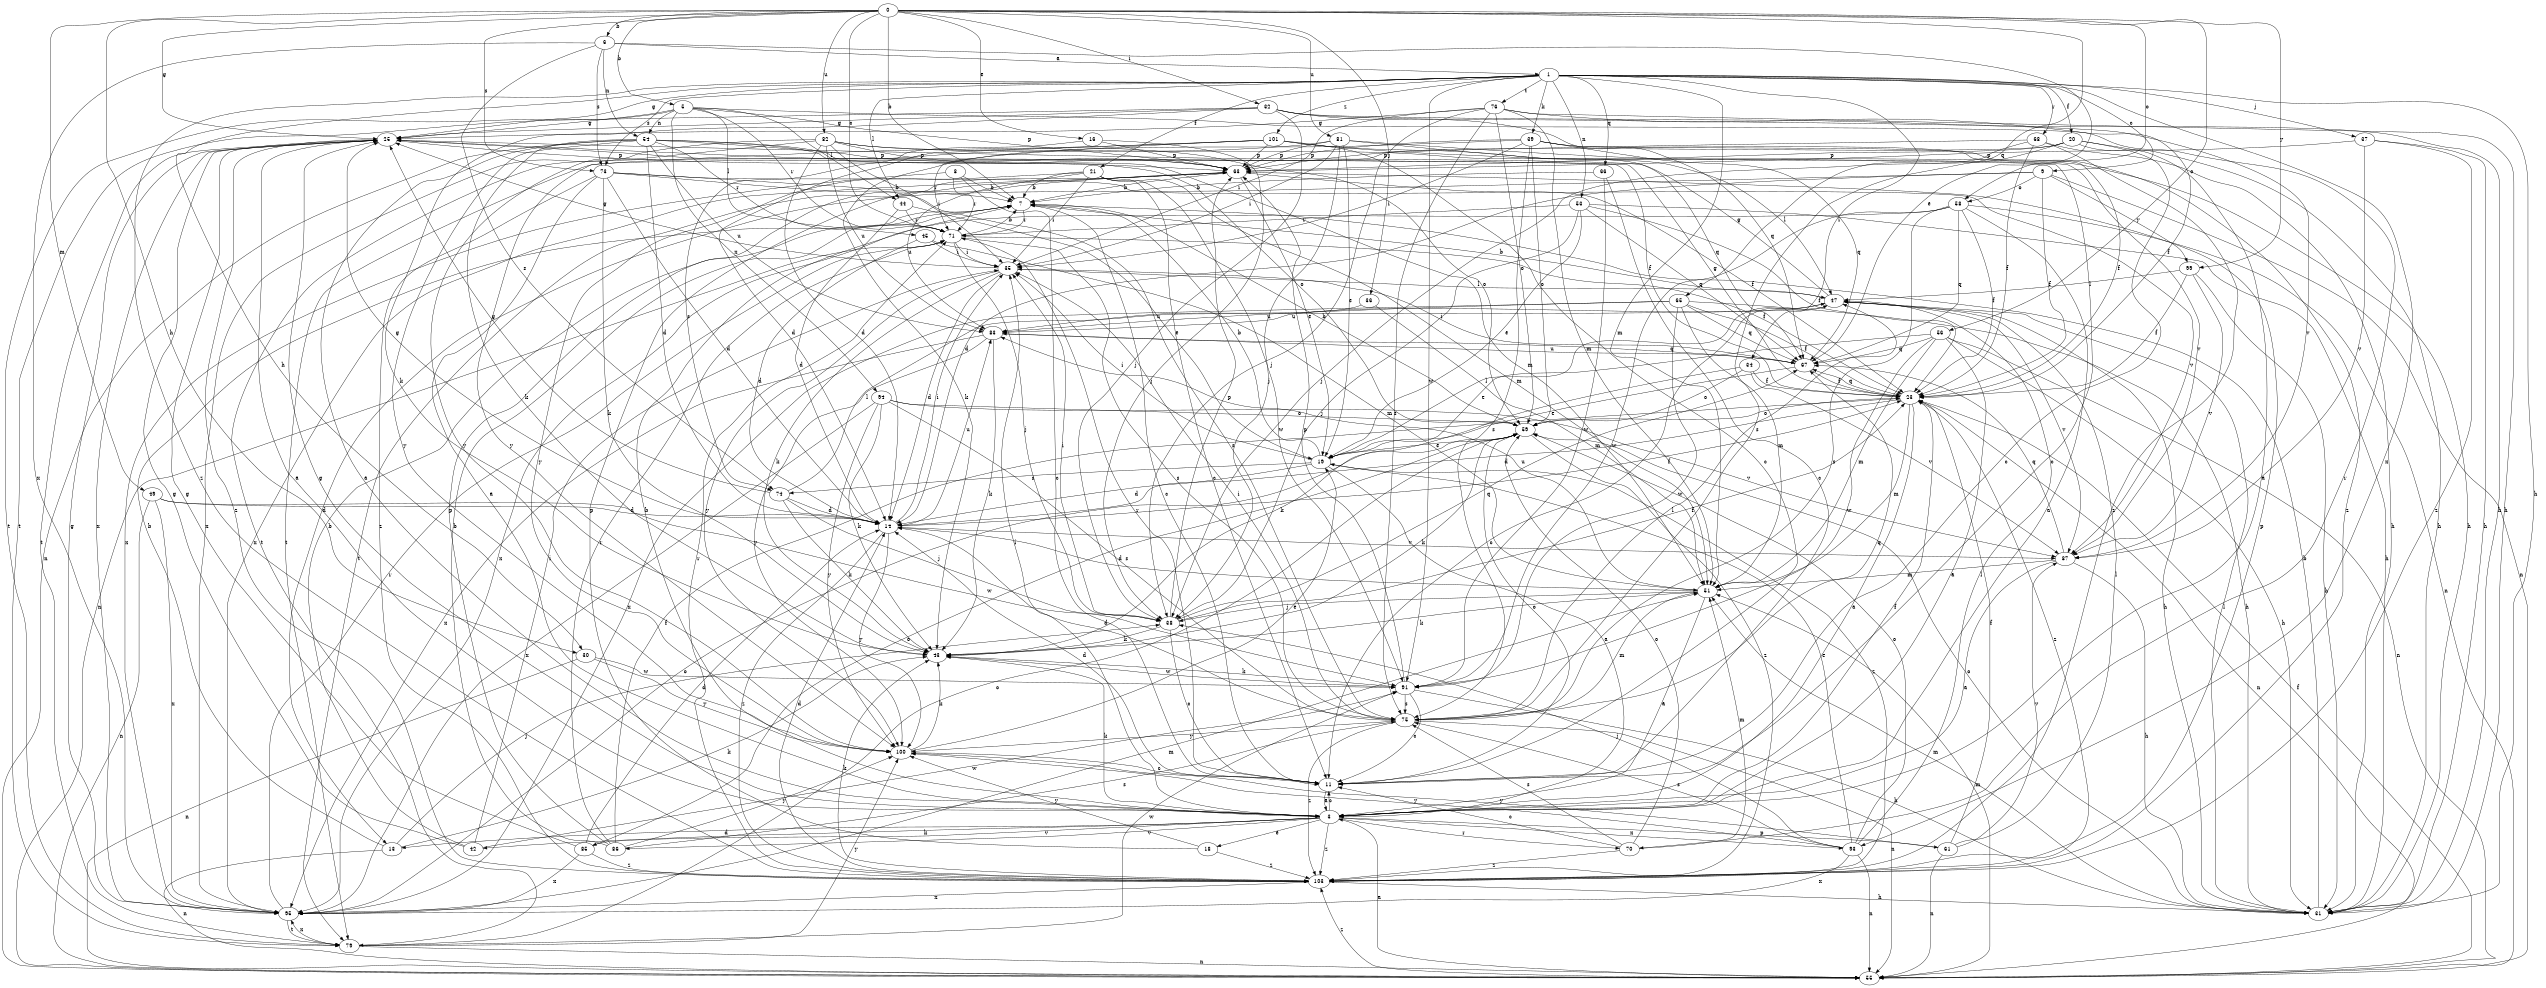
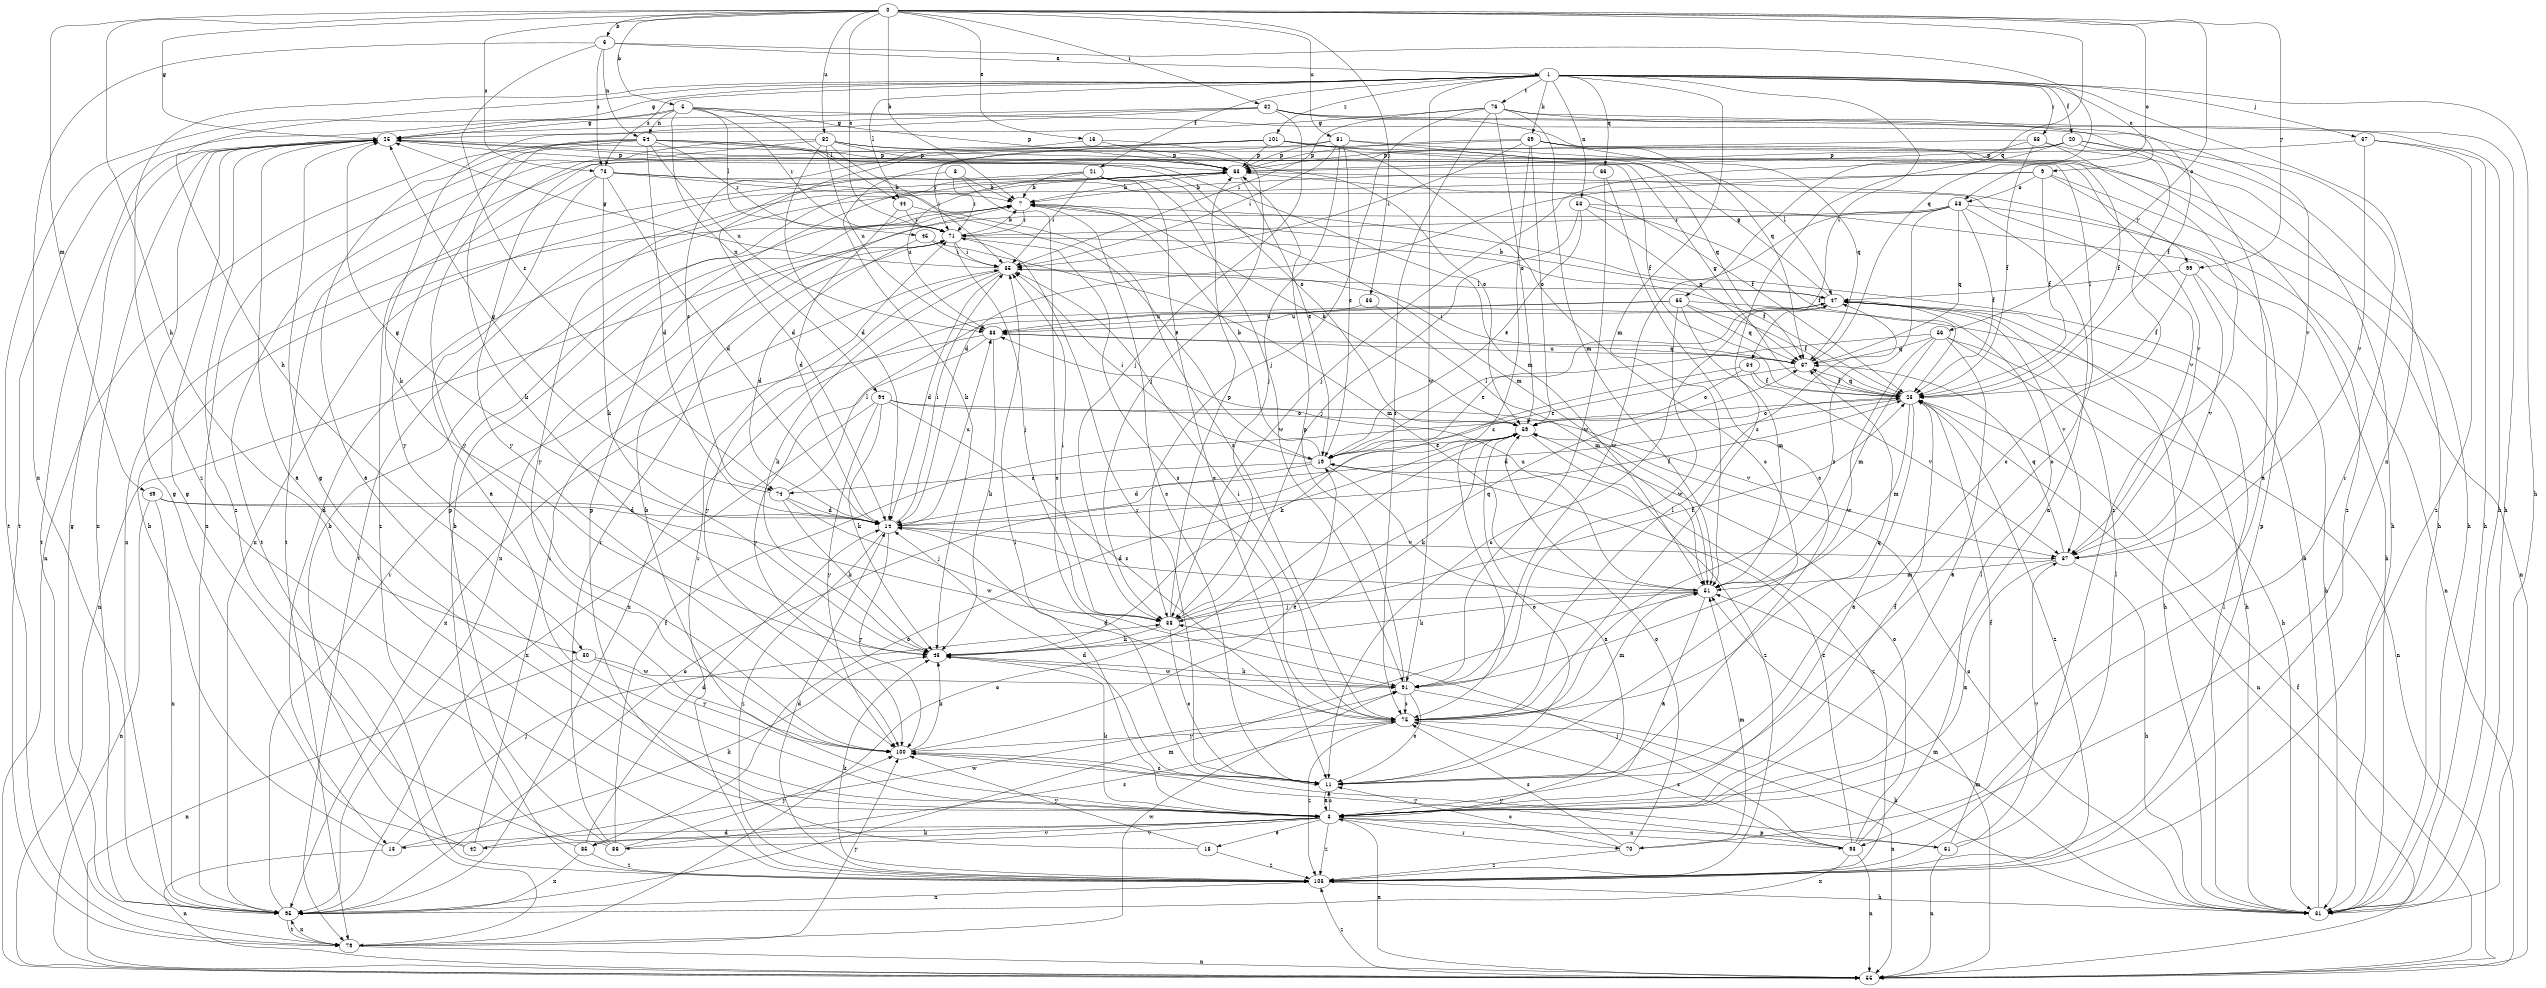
  strict digraph {
    0
    5
    6
    7
    16
    n6 [label=25]
    30
    32
    36
    49
    56
    58
    65
    73
    81
    82
    99
    71
    44
    70
    45
    54
    63
    79
    94
    1
    67
    74
    95
    11
    8
    38
    103
    3
    23
    91
    55
    100
    31
    43
    87
    51
    83
    14
    19
    75
    35
    59
    47
    9
    20
    21
    34
    37
    39
    53
    66
    68
    76
    93
    101
    13
    18
    42
    61
    85
    86
    0 -> 5 [label=b]
    0 -> 6 [label=b]
    0 -> 7 [label=b]
    0 -> 16 [label=e]
    0 -> n6 [label=g]
    0 -> 30 [label=h]
    0 -> 32 [label=i]
    0 -> 36 [label=j]
    0 -> 49 [label=m]
    0 -> 56 [label=o]
    0 -> 58 [label=o]
    0 -> 65 [label=q]
    0 -> 73 [label=s]
    0 -> 81 [label=u]
    0 -> 82 [label=u]
    0 -> 99 [label=y]
    0 -> 71 [label=c]
    5 -> n6 [label=g]
    5 -> 71 [label=r]
    5 -> 44 [label=l]
    5 -> 70 [label=r]
    5 -> 45 [label=l]
    5 -> 54 [label=n]
    5 -> 63 [label=p]
    5 -> 79 [label=t]
    5 -> 94 [label=x]
    6 -> 73 [label=s]
    6 -> 54 [label=n]
    6 -> 1 [label=a]
-   6 -> 67 [label=e]
+   6 -> 67 [label=q]
    6 -> 74 [label=s]
    6 -> 95 [label=x]
    7 -> 71 [label=r]
    7 -> 11 [label=c]
    16 -> 63 [label=p]
    16 -> 74 [label=s]
    16 -> 38 [label=j]
    n6 -> 63 [label=p]
    n6 -> 79 [label=t]
    n6 -> 95 [label=x]
    n6 -> 103 [label=z]
    n6 -> 3 [label=a]
    n6 -> 23 [label=f]
    30 -> 91 [label=w]
    30 -> 55 [label=n]
    30 -> 100 [label=y]
    32 -> n6 [label=g]
    32 -> 79 [label=t]
    32 -> 67 [label=q]
    32 -> 38 [label=j]
    32 -> 31 [label=h]
    32 -> 43 [label=k]
    32 -> 87 [label=v]
    36 -> 51 [label=m]
    36 -> 83 [label=u]
    49 -> 95 [label=x]
    49 -> 91 [label=w]
    49 -> 55 [label=n]
    49 -> 14 [label=d]
    56 -> 67 [label=q]
    56 -> 3 [label=a]
    56 -> 91 [label=w]
    56 -> 55 [label=n]
    56 -> 31 [label=h]
    56 -> 51 [label=m]
    56 -> 19 [label=e]
    58 -> 67 [label=q]
    58 -> 95 [label=x]
    58 -> 3 [label=a]
    58 -> 23 [label=f]
    58 -> 91 [label=w]
    58 -> 55 [label=n]
    58 -> 75 [label=s]
    65 -> 67 [label=q]
    65 -> 95 [label=x]
    65 -> 23 [label=f]
    65 -> 91 [label=w]
    65 -> 31 [label=h]
    65 -> 51 [label=m]
    65 -> 83 [label=u]
    73 -> 7 [label=b]
    73 -> 103 [label=z]
    73 -> 3 [label=a]
    73 -> 43 [label=k]
    73 -> 87 [label=v]
    73 -> 14 [label=d]
    73 -> 75 [label=s]
    81 -> 63 [label=p]
    81 -> 79 [label=t]
    81 -> 67 [label=q]
    81 -> 38 [label=j]
    81 -> 31 [label=h]
    81 -> 19 [label=e]
    81 -> 35 [label=i]
    82 -> 63 [label=p]
    82 -> 95 [label=x]
    82 -> 11 [label=c]
    82 -> 100 [label=y]
    82 -> 83 [label=u]
    82 -> 14 [label=d]
    82 -> 35 [label=i]
    82 -> 59 [label=o]
    99 -> 23 [label=f]
    99 -> 31 [label=h]
    99 -> 87 [label=v]
    99 -> 47 [label=l]
    71 -> 7 [label=b]
    71 -> 38 [label=j]
    71 -> 23 [label=f]
    71 -> 55 [label=n]
    71 -> 75 [label=s]
    71 -> 35 [label=i]
    44 -> 71 [label=r]
    44 -> 14 [label=d]
    44 -> 19 [label=e]
    70 -> 11 [label=c]
    70 -> 103 [label=z]
    70 -> 51 [label=m]
    70 -> 75 [label=s]
    70 -> 59 [label=o]
    45 -> 51 [label=m]
    45 -> 14 [label=d]
    45 -> 35 [label=i]
    54 -> 71 [label=r]
    54 -> 63 [label=p]
    54 -> 3 [label=a]
    54 -> 55 [label=n]
    54 -> 100 [label=y]
    54 -> 43 [label=k]
    54 -> 51 [label=m]
    54 -> 83 [label=u]
    54 -> 14 [label=d]
    54 -> 59 [label=o]
    63 -> 7 [label=b]
    63 -> 79 [label=t]
    63 -> 95 [label=x]
    63 -> 23 [label=f]
    63 -> 19 [label=e]
    79 -> 95 [label=x]
    79 -> 91 [label=w]
    79 -> 55 [label=n]
    79 -> 100 [label=y]
    79 -> 59 [label=o]
    94 -> 95 [label=x]
    94 -> 100 [label=y]
    94 -> 43 [label=k]
    94 -> 87 [label=v]
    94 -> 75 [label=s]
    94 -> 59 [label=o]
    1 -> n6 [label=g]
    1 -> 30 [label=h]
    1 -> 73 [label=s]
    1 -> 44 [label=l]
    1 -> 103 [label=z]
    1 -> 91 [label=w]
    1 -> 31 [label=h]
    1 -> 51 [label=m]
    1 -> 9 [label=c]
    1 -> 20 [label=f]
    1 -> 21 [label=f]
    1 -> 34 [label=i]
    1 -> 37 [label=j]
    1 -> 39 [label=k]
    1 -> 53 [label=n]
    1 -> 66 [label=q]
    1 -> 68 [label=r]
    1 -> 76 [label=t]
    1 -> 93 [label=x]
    1 -> 101 [label=z]
    67 -> 23 [label=f]
    67 -> 83 [label=u]
    67 -> 19 [label=e]
    67 -> 35 [label=i]
    74 -> n6 [label=g]
    74 -> 38 [label=j]
    74 -> 43 [label=k]
    74 -> 14 [label=d]
    74 -> 47 [label=l]
    95 -> n6 [label=g]
    95 -> 71 [label=r]
    95 -> 79 [label=t]
    95 -> 51 [label=m]
    95 -> 59 [label=o]
    11 -> 71 [label=r]
    11 -> 3 [label=a]
    11 -> 14 [label=d]
    11 -> 59 [label=o]
    8 -> 7 [label=b]
    8 -> 71 [label=r]
    8 -> 95 [label=x]
    8 -> 11 [label=c]
    38 -> 63 [label=p]
    38 -> 67 [label=q]
    38 -> 11 [label=c]
    38 -> 23 [label=f]
    38 -> 43 [label=k]
    38 -> 35 [label=i]
    103 -> 71 [label=r]
    103 -> 63 [label=p]
    103 -> 95 [label=x]
    103 -> 31 [label=h]
    103 -> 43 [label=k]
    103 -> 14 [label=d]
    3 -> 7 [label=b]
    3 -> n6 [label=g]
    3 -> 70 [label=r]
    3 -> 11 [label=c]
    3 -> 103 [label=z]
    3 -> 23 [label=f]
    3 -> 43 [label=k]
    3 -> 35 [label=i]
    3 -> 93 [label=x]
    3 -> 13 [label=d]
    3 -> 18 [label=e]
    3 -> 42 [label=k]
    3 -> 61 [label=p]
    3 -> 85 [label=v]
    3 -> 86 [label=v]
    23 -> n6 [label=g]
    23 -> 67 [label=q]
    23 -> 103 [label=z]
    23 -> 3 [label=a]
    23 -> 55 [label=n]
    23 -> 51 [label=m]
    23 -> 14 [label=d]
    23 -> 59 [label=o]
    91 -> 63 [label=p]
    91 -> 11 [label=c]
    91 -> 31 [label=h]
    91 -> 43 [label=k]
    91 -> 75 [label=s]
    55 -> 103 [label=z]
    55 -> 3 [label=a]
    55 -> 23 [label=f]
    55 -> 51 [label=m]
    100 -> 11 [label=c]
    100 -> 43 [label=k]
    100 -> 19 [label=e]
    31 -> 7 [label=b]
    31 -> 51 [label=m]
    31 -> 59 [label=o]
    31 -> 47 [label=l]
    43 -> 91 [label=w]
    87 -> 67 [label=q]
    87 -> 3 [label=a]
    87 -> 31 [label=h]
    87 -> 51 [label=m]
    51 -> 38 [label=j]
    51 -> 3 [label=a]
    51 -> 43 [label=k]
    51 -> 83 [label=u]
    51 -> 14 [label=d]
    83 -> 67 [label=q]
    83 -> 95 [label=x]
    83 -> 100 [label=y]
    83 -> 43 [label=k]
    14 -> n6 [label=g]
    14 -> 103 [label=z]
    14 -> 23 [label=f]
    14 -> 100 [label=y]
    14 -> 87 [label=v]
    14 -> 83 [label=u]
    14 -> 35 [label=i]
    19 -> 7 [label=b]
    19 -> 74 [label=s]
    19 -> 103 [label=z]
    19 -> 3 [label=a]
    19 -> 14 [label=d]
    19 -> 35 [label=i]
    19 -> 47 [label=l]
    75 -> 67 [label=q]
    75 -> 103 [label=z]
    75 -> 55 [label=n]
    75 -> 100 [label=y]
    75 -> 51 [label=m]
    75 -> 14 [label=d]
    75 -> 35 [label=i]
    75 -> 47 [label=l]
    35 -> n6 [label=g]
    35 -> 100 [label=y]
    35 -> 43 [label=k]
    35 -> 14 [label=d]
    35 -> 47 [label=l]
    59 -> 7 [label=b]
    59 -> 103 [label=z]
    59 -> 43 [label=k]
    59 -> 19 [label=e]
    47 -> 7 [label=b]
    47 -> n6 [label=g]
    47 -> 11 [label=c]
    47 -> 31 [label=h]
    47 -> 87 [label=v]
    47 -> 83 [label=u]
    9 -> 58 [label=o]
    9 -> 99 [label=y]
    9 -> 23 [label=f]
    9 -> 55 [label=n]
    9 -> 14 [label=d]
    9 -> 13 [label=d]
    20 -> 63 [label=p]
    20 -> 79 [label=t]
    20 -> 11 [label=c]
    20 -> 3 [label=a]
    20 -> 31 [label=h]
    20 -> 75 [label=s]
    21 -> 7 [label=b]
    21 -> 11 [label=c]
    21 -> 91 [label=w]
    21 -> 100 [label=y]
    21 -> 51 [label=m]
    21 -> 83 [label=u]
    21 -> 35 [label=i]
    34 -> 23 [label=f]
    34 -> 43 [label=k]
    34 -> 87 [label=v]
    34 -> 59 [label=o]
    37 -> 63 [label=p]
    37 -> 103 [label=z]
    37 -> 31 [label=h]
    37 -> 87 [label=v]
    39 -> 63 [label=p]
    39 -> 67 [label=q]
    39 -> 103 [label=z]
    39 -> 23 [label=f]
    39 -> 43 [label=k]
    39 -> 75 [label=s]
    39 -> 35 [label=i]
    39 -> 59 [label=o]
-   53 -> 71 [label=r]
+   58 -> 71 [label=r]
    53 -> 67 [label=q]
    53 -> 38 [label=j]
    53 -> 23 [label=f]
    53 -> 31 [label=h]
    53 -> 19 [label=e]
    66 -> 7 [label=b]
    66 -> 11 [label=c]
    66 -> 91 [label=w]
    68 -> 63 [label=p]
    68 -> 38 [label=j]
    68 -> 103 [label=z]
    68 -> 23 [label=f]
    68 -> 31 [label=h]
    76 -> n6 [label=g]
    76 -> 38 [label=j]
    76 -> 23 [label=f]
    76 -> 31 [label=h]
    76 -> 51 [label=m]
    76 -> 75 [label=s]
    76 -> 35 [label=i]
    76 -> 59 [label=o]
    93 -> 95 [label=x]
    93 -> 38 [label=j]
    93 -> 55 [label=n]
    93 -> 100 [label=y]
    93 -> 19 [label=e]
    93 -> 75 [label=s]
    93 -> 59 [label=o]
    93 -> 47 [label=l]
    101 -> 71 [label=r]
    101 -> 63 [label=p]
    101 -> 11 [label=c]
    101 -> 100 [label=y]
    101 -> 87 [label=v]
    101 -> 14 [label=d]
    101 -> 47 [label=l]
    13 -> 7 [label=b]
    13 -> 38 [label=j]
    13 -> 55 [label=n]
    13 -> 43 [label=k]
    18 -> 63 [label=p]
    18 -> 103 [label=z]
    18 -> 100 [label=y]
    42 -> 7 [label=b]
    42 -> n6 [label=g]
    42 -> 91 [label=w]
    42 -> 35 [label=i]
    61 -> 23 [label=f]
    61 -> 55 [label=n]
    61 -> 100 [label=y]
    61 -> 87 [label=v]
    61 -> 47 [label=l]
    85 -> n6 [label=g]
    85 -> 95 [label=x]
    85 -> 103 [label=z]
    85 -> 14 [label=d]
    85 -> 59 [label=o]
    86 -> 7 [label=b]
    86 -> 71 [label=r]
    86 -> 63 [label=p]
    86 -> 23 [label=f]
    86 -> 100 [label=y]
    86 -> 75 [label=s]
  }
